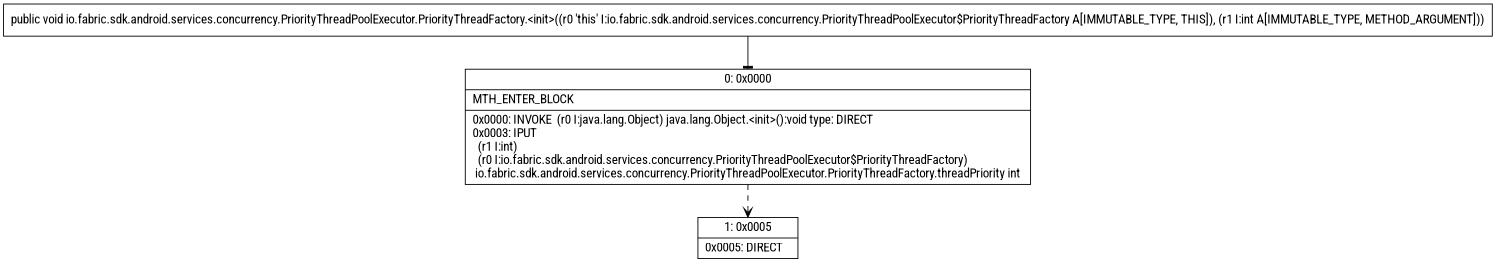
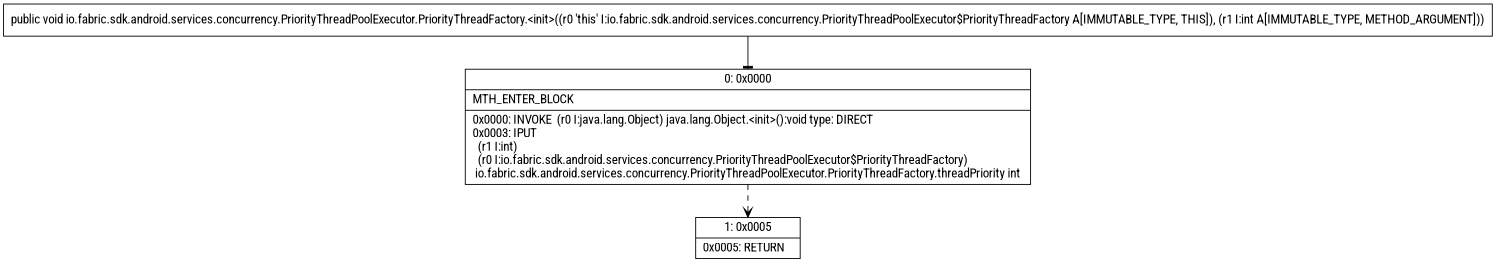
  digraph {
    fontname="Roboto Condensed"
    node [shape=record fontname="Roboto Condensed"]
    edge [fontname="Roboto Condensed"]
    n1 [label="{0\:\ 0x0000|MTH_ENTER_BLOCK\l|0x0000: INVOKE  (r0 I:java.lang.Object) java.lang.Object.\<init\>():void type: DIRECT \l0x0003: IPUT  \l  (r1 I:int)\l  (r0 I:io.fabric.sdk.android.services.concurrency.PriorityThreadPoolExecutor$PriorityThreadFactory)\l io.fabric.sdk.android.services.concurrency.PriorityThreadPoolExecutor.PriorityThreadFactory.threadPriority int \l}"]
-   n2 [label="{1\:\ 0x0005|0x0005: DIRECT   \l}"]
+   n2 [label="{1\:\ 0x0005|0x0005: RETURN   \l}"]
    n3 [label="{public void io.fabric.sdk.android.services.concurrency.PriorityThreadPoolExecutor.PriorityThreadFactory.\<init\>((r0 'this' I:io.fabric.sdk.android.services.concurrency.PriorityThreadPoolExecutor$PriorityThreadFactory A[IMMUTABLE_TYPE, THIS]), (r1 I:int A[IMMUTABLE_TYPE, METHOD_ARGUMENT])) }"]
    n1 -> n2 [style=dashed arrowhead=vee]
    n3 -> n1 [style=solid arrowhead=tee]
  }
